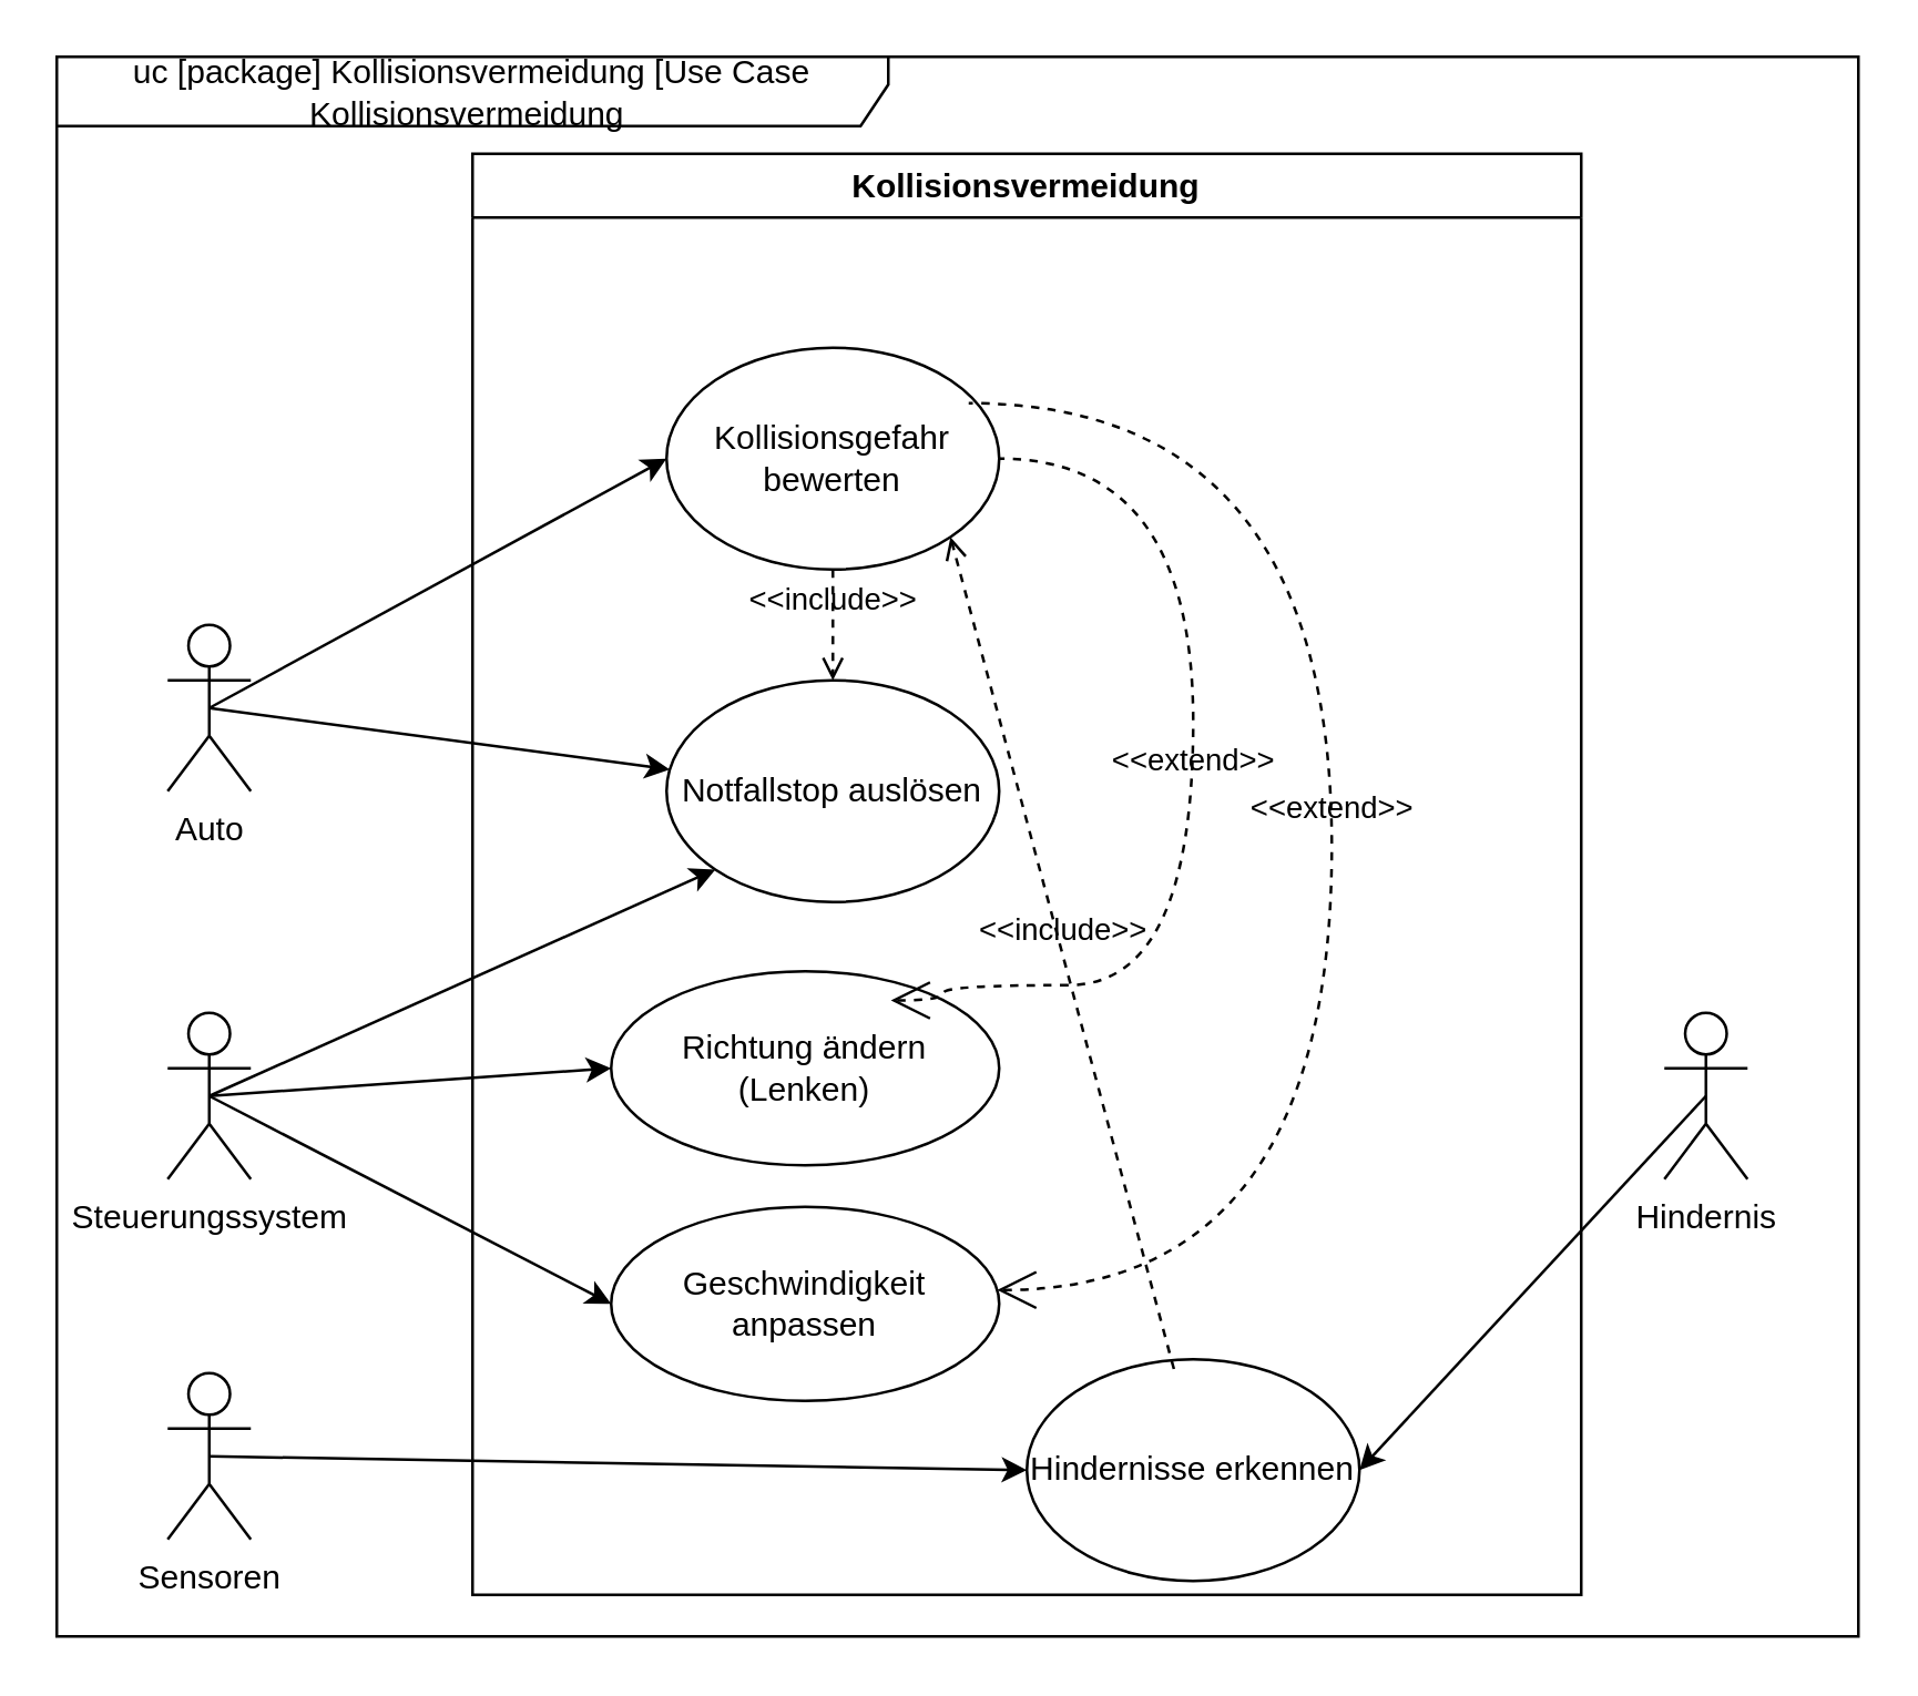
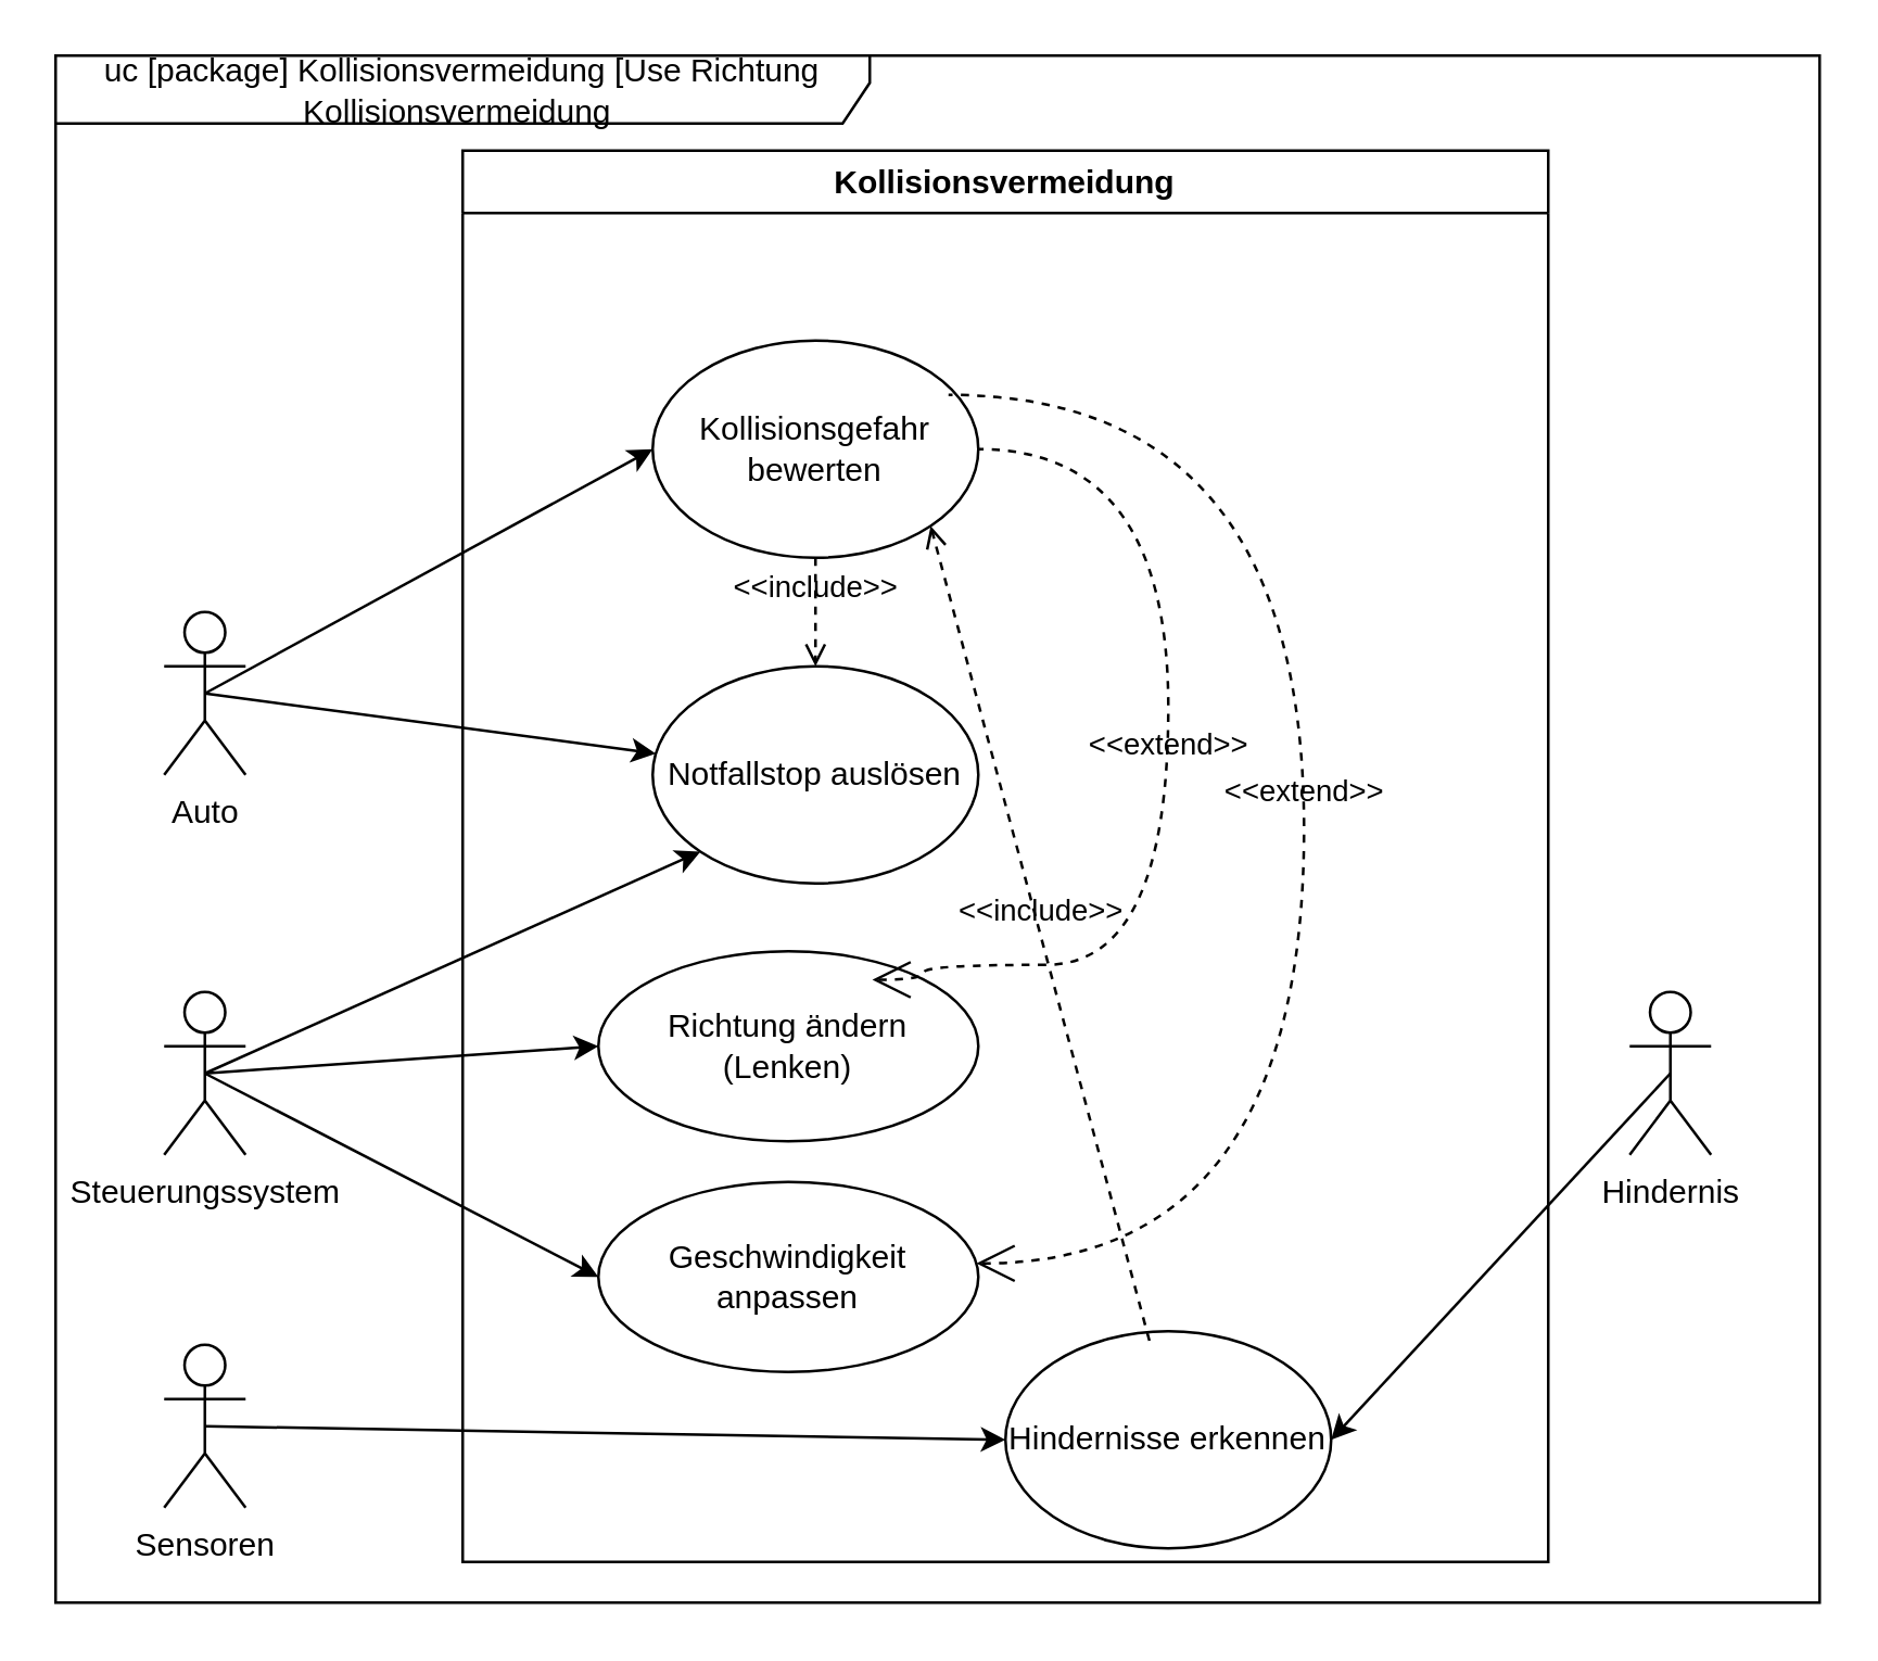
  <mxCell id="0" />
  <mxCell id="1" parent="0" />
  <mxCell id="2" style="orthogonalLoop=1;jettySize=auto;html=1;entryX=0;entryY=0.5;entryDx=0;entryDy=0;strokeColor=default;exitX=0.5;exitY=0.5;exitDx=0;exitDy=0;exitPerimeter=0;" parent="1" source="4" target="13" edge="1"><mxGeometry relative="1" as="geometry"><mxPoint x="100" y="215" as="sourcePoint" /></mxGeometry></mxCell>
  <mxCell id="3" style="rounded=0;orthogonalLoop=1;jettySize=auto;html=1;exitX=0.5;exitY=0.5;exitDx=0;exitDy=0;exitPerimeter=0;" parent="1" source="4" target="14" edge="1"><mxGeometry relative="1" as="geometry" /></mxCell>
  <mxCell id="4" value="Auto" style="shape=umlActor;verticalLabelPosition=bottom;verticalAlign=top;html=1;outlineConnect=0;fontStyle=0;movable=1;resizable=1;rotatable=1;deletable=1;editable=1;locked=0;connectable=1;fillOpacity=100;" parent="1" vertex="1"><mxGeometry x="60" y="225" width="30" height="60" as="geometry" /></mxCell>
  <mxCell id="5" style="rounded=0;orthogonalLoop=1;jettySize=auto;html=1;entryX=0;entryY=0.5;entryDx=0;entryDy=0;exitX=0.5;exitY=0.5;exitDx=0;exitDy=0;exitPerimeter=0;" parent="1" source="6" target="12" edge="1"><mxGeometry relative="1" as="geometry" /></mxCell>
  <mxCell id="6" value="Sensoren" style="shape=umlActor;verticalLabelPosition=bottom;verticalAlign=top;html=1;outlineConnect=0;" parent="1" vertex="1"><mxGeometry x="60" y="495" width="30" height="60" as="geometry" /></mxCell>
  <mxCell id="7" style="rounded=0;orthogonalLoop=1;jettySize=auto;html=1;entryX=0;entryY=0.5;entryDx=0;entryDy=0;exitX=0.5;exitY=0.5;exitDx=0;exitDy=0;exitPerimeter=0;" parent="1" source="10" target="17" edge="1"><mxGeometry relative="1" as="geometry" /></mxCell>
  <mxCell id="8" style="rounded=0;orthogonalLoop=1;jettySize=auto;html=1;entryX=0;entryY=0.5;entryDx=0;entryDy=0;exitX=0.5;exitY=0.5;exitDx=0;exitDy=0;exitPerimeter=0;" parent="1" source="10" target="16" edge="1"><mxGeometry relative="1" as="geometry" /></mxCell>
  <mxCell id="9" style="rounded=0;orthogonalLoop=1;jettySize=auto;html=1;entryX=0;entryY=1;entryDx=0;entryDy=0;exitX=0.5;exitY=0.5;exitDx=0;exitDy=0;exitPerimeter=0;" parent="1" source="10" target="14" edge="1"><mxGeometry relative="1" as="geometry" /></mxCell>
  <mxCell id="10" value="Steuerungssystem" style="shape=umlActor;verticalLabelPosition=bottom;verticalAlign=top;html=1;outlineConnect=0;" parent="1" vertex="1"><mxGeometry x="60" y="365" width="30" height="60" as="geometry" /></mxCell>
  <mxCell id="11" value="Kollisionsvermeidung" style="swimlane;whiteSpace=wrap;html=1;" parent="1" vertex="1"><mxGeometry x="170" y="55" width="400" height="520" as="geometry" /></mxCell>
  <mxCell id="12" value="Hindernisse erkennen" style="ellipse;whiteSpace=wrap;html=1;" parent="11" vertex="1"><mxGeometry x="200" y="435" width="120" height="80" as="geometry" /></mxCell>
  <mxCell id="13" value="Kollisionsgefahr bewerten" style="ellipse;whiteSpace=wrap;html=1;" parent="11" vertex="1"><mxGeometry x="70" y="70" width="120" height="80" as="geometry" /></mxCell>
  <mxCell id="14" value="Notfallstop auslösen" style="ellipse;whiteSpace=wrap;html=1;" parent="11" vertex="1"><mxGeometry x="70" y="190" width="120" height="80" as="geometry" /></mxCell>
  <mxCell id="15" value="&amp;lt;&amp;lt;include&amp;gt;&amp;gt;" style="edgeStyle=none;html=1;endArrow=open;verticalAlign=bottom;dashed=1;labelBackgroundColor=none;rounded=0;exitX=0.442;exitY=0.044;exitDx=0;exitDy=0;exitPerimeter=0;entryX=1;entryY=1;entryDx=0;entryDy=0;" parent="11" source="12" target="13" edge="1"><mxGeometry width="160" relative="1" as="geometry"><mxPoint x="210" y="250" as="sourcePoint" /><mxPoint x="370" y="250" as="targetPoint" /></mxGeometry></mxCell>
  <mxCell id="16" value="Geschwindigkeit anpassen" style="ellipse;whiteSpace=wrap;html=1;" parent="11" vertex="1"><mxGeometry x="50" y="380" width="140" height="70" as="geometry" /></mxCell>
  <mxCell id="17" value="Richtung ändern (Lenken)" style="ellipse;whiteSpace=wrap;html=1;" parent="11" vertex="1"><mxGeometry x="50" y="295" width="140" height="70" as="geometry" /></mxCell>
  <mxCell id="18" value="&amp;lt;&amp;lt;include&amp;gt;&amp;gt;" style="edgeStyle=none;html=1;endArrow=open;verticalAlign=bottom;dashed=1;labelBackgroundColor=none;rounded=0;exitX=0.5;exitY=1;exitDx=0;exitDy=0;entryX=0.5;entryY=0;entryDx=0;entryDy=0;" parent="11" source="13" target="14" edge="1"><mxGeometry width="160" relative="1" as="geometry"><mxPoint x="170" y="250" as="sourcePoint" /><mxPoint x="330" y="250" as="targetPoint" /></mxGeometry></mxCell>
  <mxCell id="19" value="&amp;lt;&amp;lt;extend&amp;gt;&amp;gt;" style="edgeStyle=orthogonalEdgeStyle;html=1;startArrow=open;endArrow=none;startSize=12;verticalAlign=bottom;dashed=1;labelBackgroundColor=none;rounded=0;exitX=0.721;exitY=0.15;exitDx=0;exitDy=0;entryX=1;entryY=0.5;entryDx=0;entryDy=0;curved=1;exitPerimeter=0;" parent="11" source="17" target="13" edge="1"><mxGeometry width="160" relative="1" as="geometry"><mxPoint x="210" y="90" as="sourcePoint" /><mxPoint x="370" y="90" as="targetPoint" /><Array as="points"><mxPoint x="170" y="306" /><mxPoint x="170" y="300" /><mxPoint x="260" y="300" /><mxPoint x="260" y="110" /></Array></mxGeometry></mxCell>
  <mxCell id="20" style="rounded=0;orthogonalLoop=1;jettySize=auto;html=1;exitX=0.5;exitY=0.5;exitDx=0;exitDy=0;exitPerimeter=0;entryX=1;entryY=0.5;entryDx=0;entryDy=0;" parent="1" source="21" target="12" edge="1"><mxGeometry relative="1" as="geometry" /></mxCell>
  <mxCell id="21" value="Hindernis" style="shape=umlActor;verticalLabelPosition=bottom;verticalAlign=top;html=1;" parent="1" vertex="1"><mxGeometry x="600" y="365" width="30" height="60" as="geometry" /></mxCell>
- <mxCell id="22" value="uc [package] Kollisionsvermeidung [Use Case Kollisionsvermeidung&amp;nbsp;" style="shape=umlFrame;whiteSpace=wrap;html=1;pointerEvents=0;width=300;height=25;" parent="1" vertex="1"><mxGeometry x="20" y="20" width="650" height="570" as="geometry" /></mxCell>
+ <mxCell id="22" value="uc [package] Kollisionsvermeidung [Use Richtung Kollisionsvermeidung&amp;nbsp;" style="shape=umlFrame;whiteSpace=wrap;html=1;pointerEvents=0;width=300;height=25;" parent="1" vertex="1"><mxGeometry x="20" y="20" width="650" height="570" as="geometry" /></mxCell>
  <mxCell id="23" value="&amp;lt;&amp;lt;extend&amp;gt;&amp;gt;" style="edgeStyle=orthogonalEdgeStyle;html=1;startArrow=open;endArrow=none;startSize=12;verticalAlign=bottom;dashed=1;labelBackgroundColor=none;rounded=0;entryX=1;entryY=0.5;entryDx=0;entryDy=0;curved=1;" parent="1" source="16" edge="1"><mxGeometry width="160" relative="1" as="geometry"><mxPoint x="350" y="455" as="sourcePoint" /><mxPoint x="349" y="145" as="targetPoint" /><Array as="points"><mxPoint x="480" y="465" /><mxPoint x="480" y="145" /></Array></mxGeometry></mxCell>
